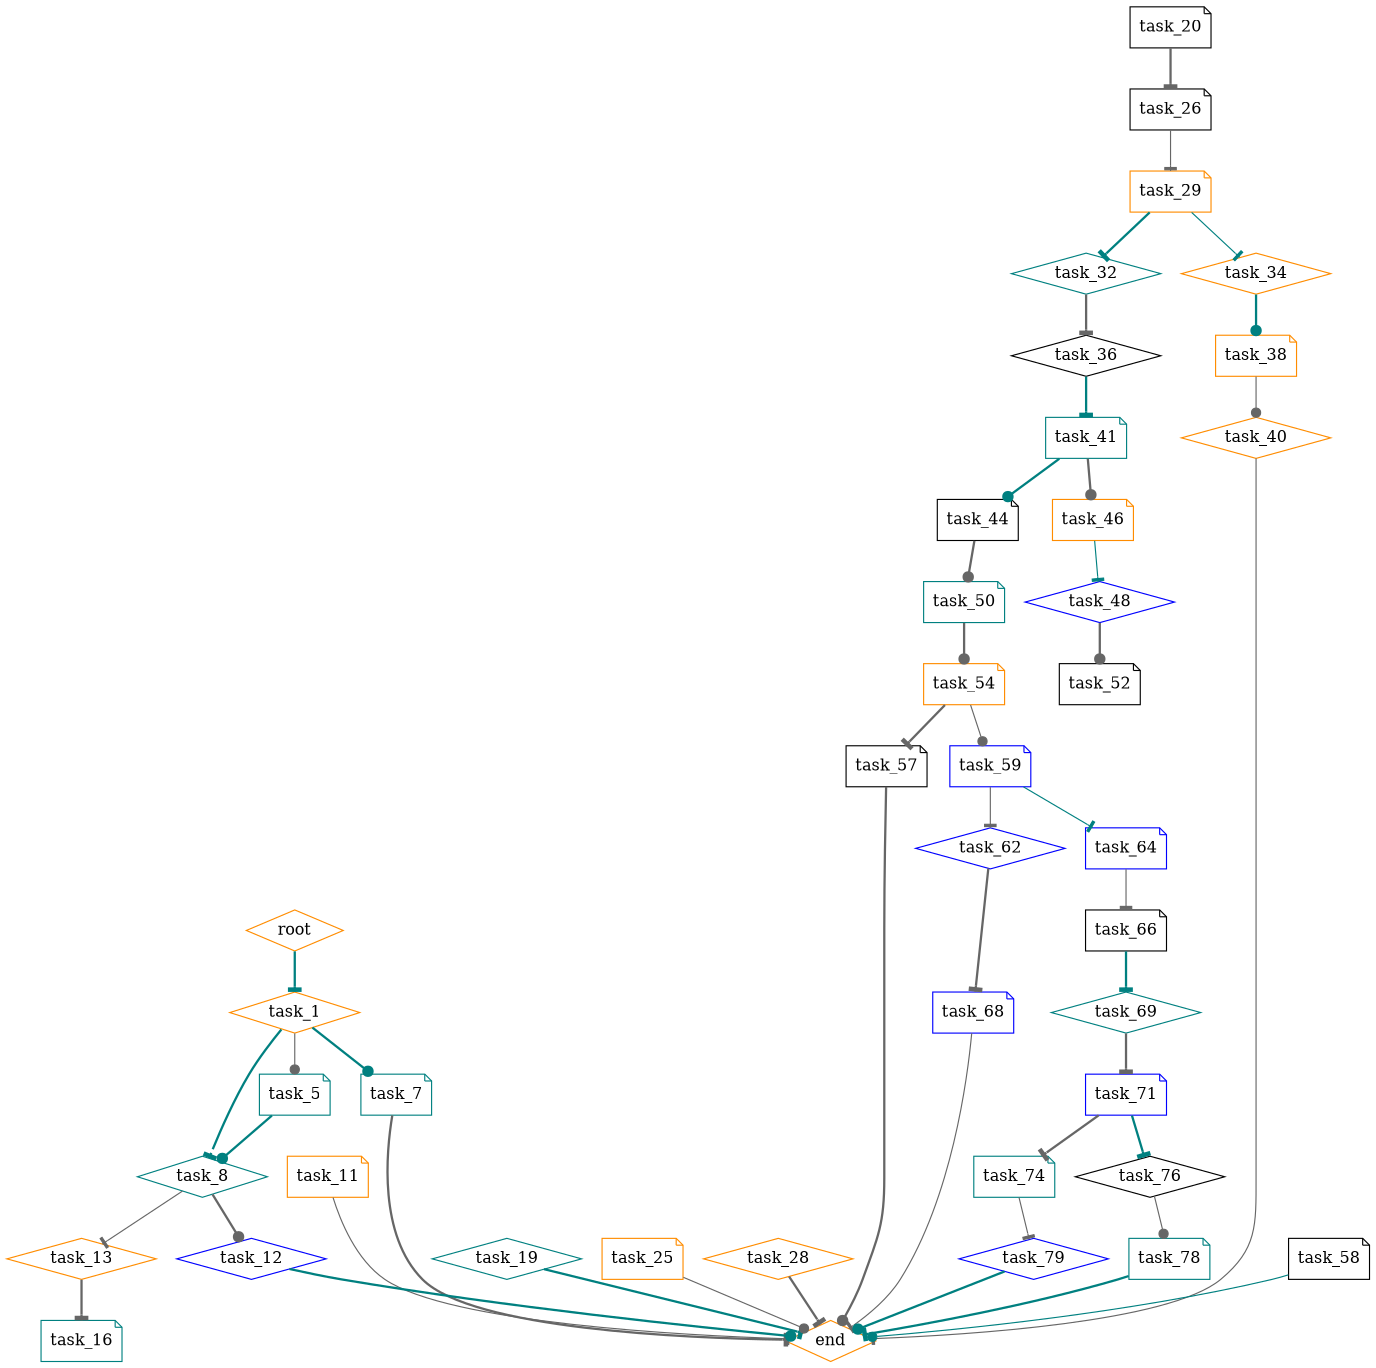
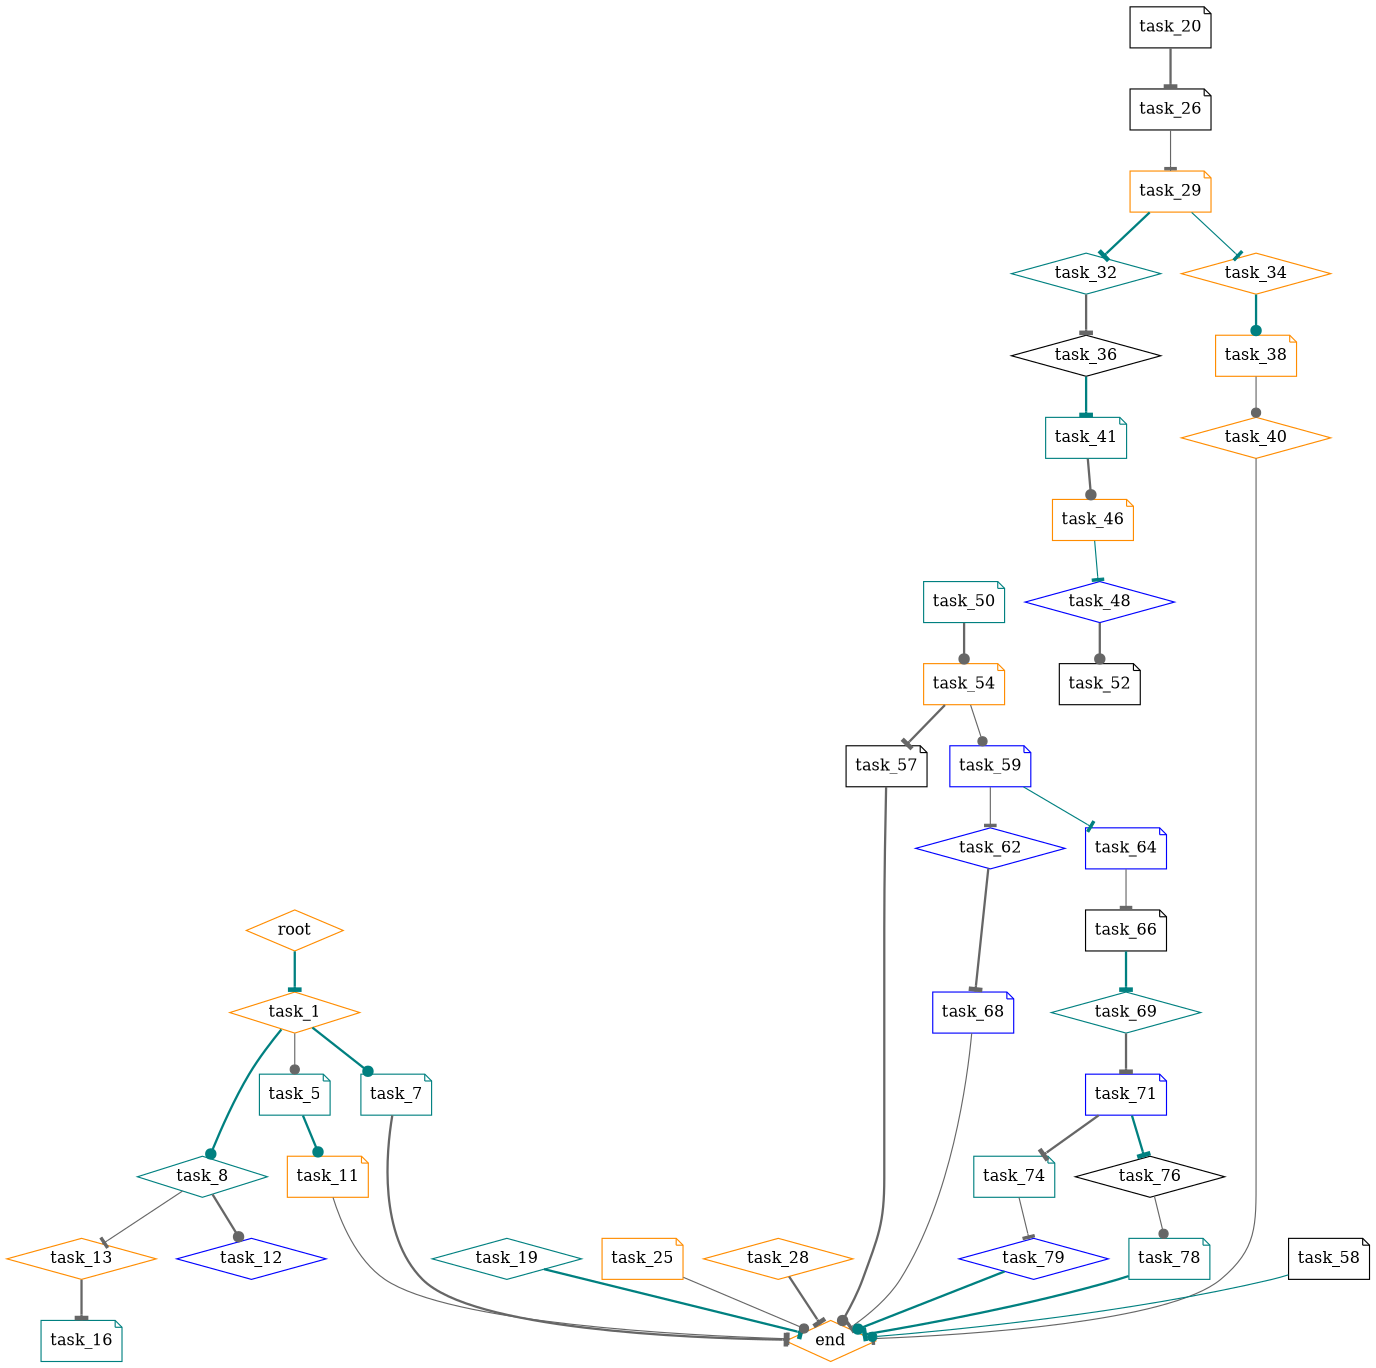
  digraph {
    node [color=darkorange shape=note]
    edge [arrowhead=tee color=gray40 style=bold]
    root [shape=diamond]
    task_1 [shape=diamond]
    task_5 [color=teal]
    task_7 [color=teal]
    task_8 [color=teal shape=diamond]
    task_11
    end [shape=diamond]
    task_12 [color=blue shape=diamond]
    task_13 [shape=diamond]
    task_16 [color=teal]
    task_19 [color=teal shape=diamond]
    task_20 [color=black]
    task_26 [color=black]
    task_29
    task_25
    task_28 [shape=diamond]
    task_32 [color=teal shape=diamond]
    task_34 [shape=diamond]
    task_36 [color=black shape=diamond]
    task_38
    task_41 [color=teal]
    task_40 [shape=diamond]
-   task_44 [color=black]
    task_46
    task_50 [color=teal]
    task_48 [color=blue shape=diamond]
    task_54
    task_52 [color=black]
    task_57 [color=black]
    task_59 [color=blue]
    task_58 [color=black]
    task_62 [color=blue shape=diamond]
    task_64 [color=blue]
    task_68 [color=blue]
    task_66 [color=black]
    task_69 [color=teal shape=diamond]
    task_71 [color=blue]
    task_74 [color=teal]
    task_76 [color=black shape=diamond]
    task_79 [color=blue shape=diamond]
    task_78 [color=teal]
    root -> task_1 [color=teal]
    task_1 -> task_5 [arrowhead=dot style=solid]
    task_1 -> task_7 [arrowhead=dot color=teal]
-   task_1 -> task_8 [color=teal]
-   task_5 -> task_8 [arrowhead=dot color=teal]
+   task_1 -> task_8 [arrowhead=dot color=teal]
+   task_5 -> task_11 [arrowhead=dot color=teal]
    task_7 -> end
    task_8 -> task_12 [arrowhead=dot]
    task_8 -> task_13 [style=solid]
    task_11 -> end [style=solid]
-   task_12 -> end [arrowhead=dot color=teal]
    task_13 -> task_16
    task_19 -> end [color=teal]
    task_20 -> task_26
    task_26 -> task_29 [style=solid]
    task_29 -> task_32 [color=teal]
    task_29 -> task_34 [color=teal style=solid]
    task_25 -> end [arrowhead=dot style=solid]
    task_28 -> end
    task_32 -> task_36
    task_34 -> task_38 [arrowhead=dot color=teal]
    task_36 -> task_41 [color=teal]
    task_38 -> task_40 [arrowhead=dot style=solid]
-   task_41 -> task_44 [arrowhead=dot color=teal]
    task_41 -> task_46 [arrowhead=dot]
    task_40 -> end [style=solid]
-   task_44 -> task_50 [arrowhead=dot]
    task_46 -> task_48 [color=teal style=solid]
    task_50 -> task_54 [arrowhead=dot]
    task_48 -> task_52 [arrowhead=dot]
    task_54 -> task_57
    task_54 -> task_59 [arrowhead=dot style=solid]
    task_57 -> end [arrowhead=dot]
    task_59 -> task_62 [style=solid]
    task_59 -> task_64 [color=teal style=solid]
    task_58 -> end [arrowhead=dot color=teal style=solid]
    task_62 -> task_68
    task_64 -> task_66 [style=solid]
    task_68 -> end [style=solid]
    task_66 -> task_69 [color=teal]
    task_69 -> task_71
    task_71 -> task_74
    task_71 -> task_76 [color=teal]
    task_74 -> task_79 [style=solid]
    task_76 -> task_78 [arrowhead=dot style=solid]
    task_79 -> end [arrowhead=dot color=teal]
    task_78 -> end [color=teal]
  }
